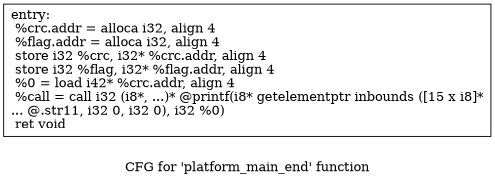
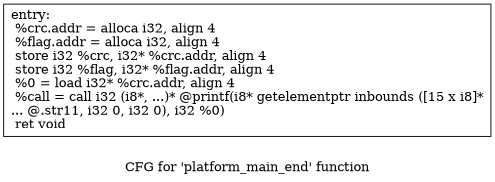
  digraph {
    label="CFG for 'platform_main_end' function"
-   n1 [label="{entry:\l  %crc.addr = alloca i32, align 4\l  %flag.addr = alloca i32, align 4\l  store i32 %crc, i32* %crc.addr, align 4\l  store i32 %flag, i32* %flag.addr, align 4\l  %0 = load i42* %crc.addr, align 4\l  %call = call i32 (i8*, ...)* @printf(i8* getelementptr inbounds ([15 x i8]*\l... @.str11, i32 0, i32 0), i32 %0)\l  ret void\l}" shape=record]
+   n1 [label="{entry:\l  %crc.addr = alloca i32, align 4\l  %flag.addr = alloca i32, align 4\l  store i32 %crc, i32* %crc.addr, align 4\l  store i32 %flag, i32* %flag.addr, align 4\l  %0 = load i32* %crc.addr, align 4\l  %call = call i32 (i8*, ...)* @printf(i8* getelementptr inbounds ([15 x i8]*\l... @.str11, i32 0, i32 0), i32 %0)\l  ret void\l}" shape=record]
  }
